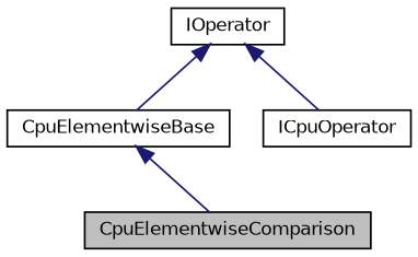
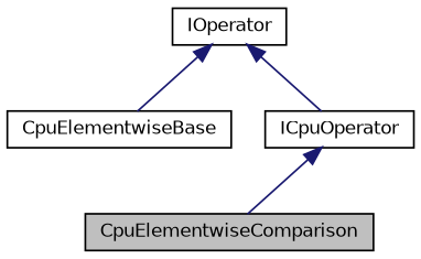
  digraph {
    node [color=black fillcolor=white fontname=Helvetica fontsize=10 shape=record style=filled]
    edge [color=midnightblue dir=back fontname=Helvetica fontsize=10 labelfontname=Helvetica labelfontsize=10 style=solid]
    n1 [fillcolor=grey75 fontcolor=black height=0.2 label=CpuElementwiseComparison width=0.4]
    n2 [height=0.2 label=CpuElementwiseBase width=0.4]
    n3 [height=0.2 label=ICpuOperator width=0.4]
    n4 [height=0.2 label=IOperator width=0.4]
-   n2 -> n1
+   n3 -> n1
    n4 -> n2
    n4 -> n3
  }
